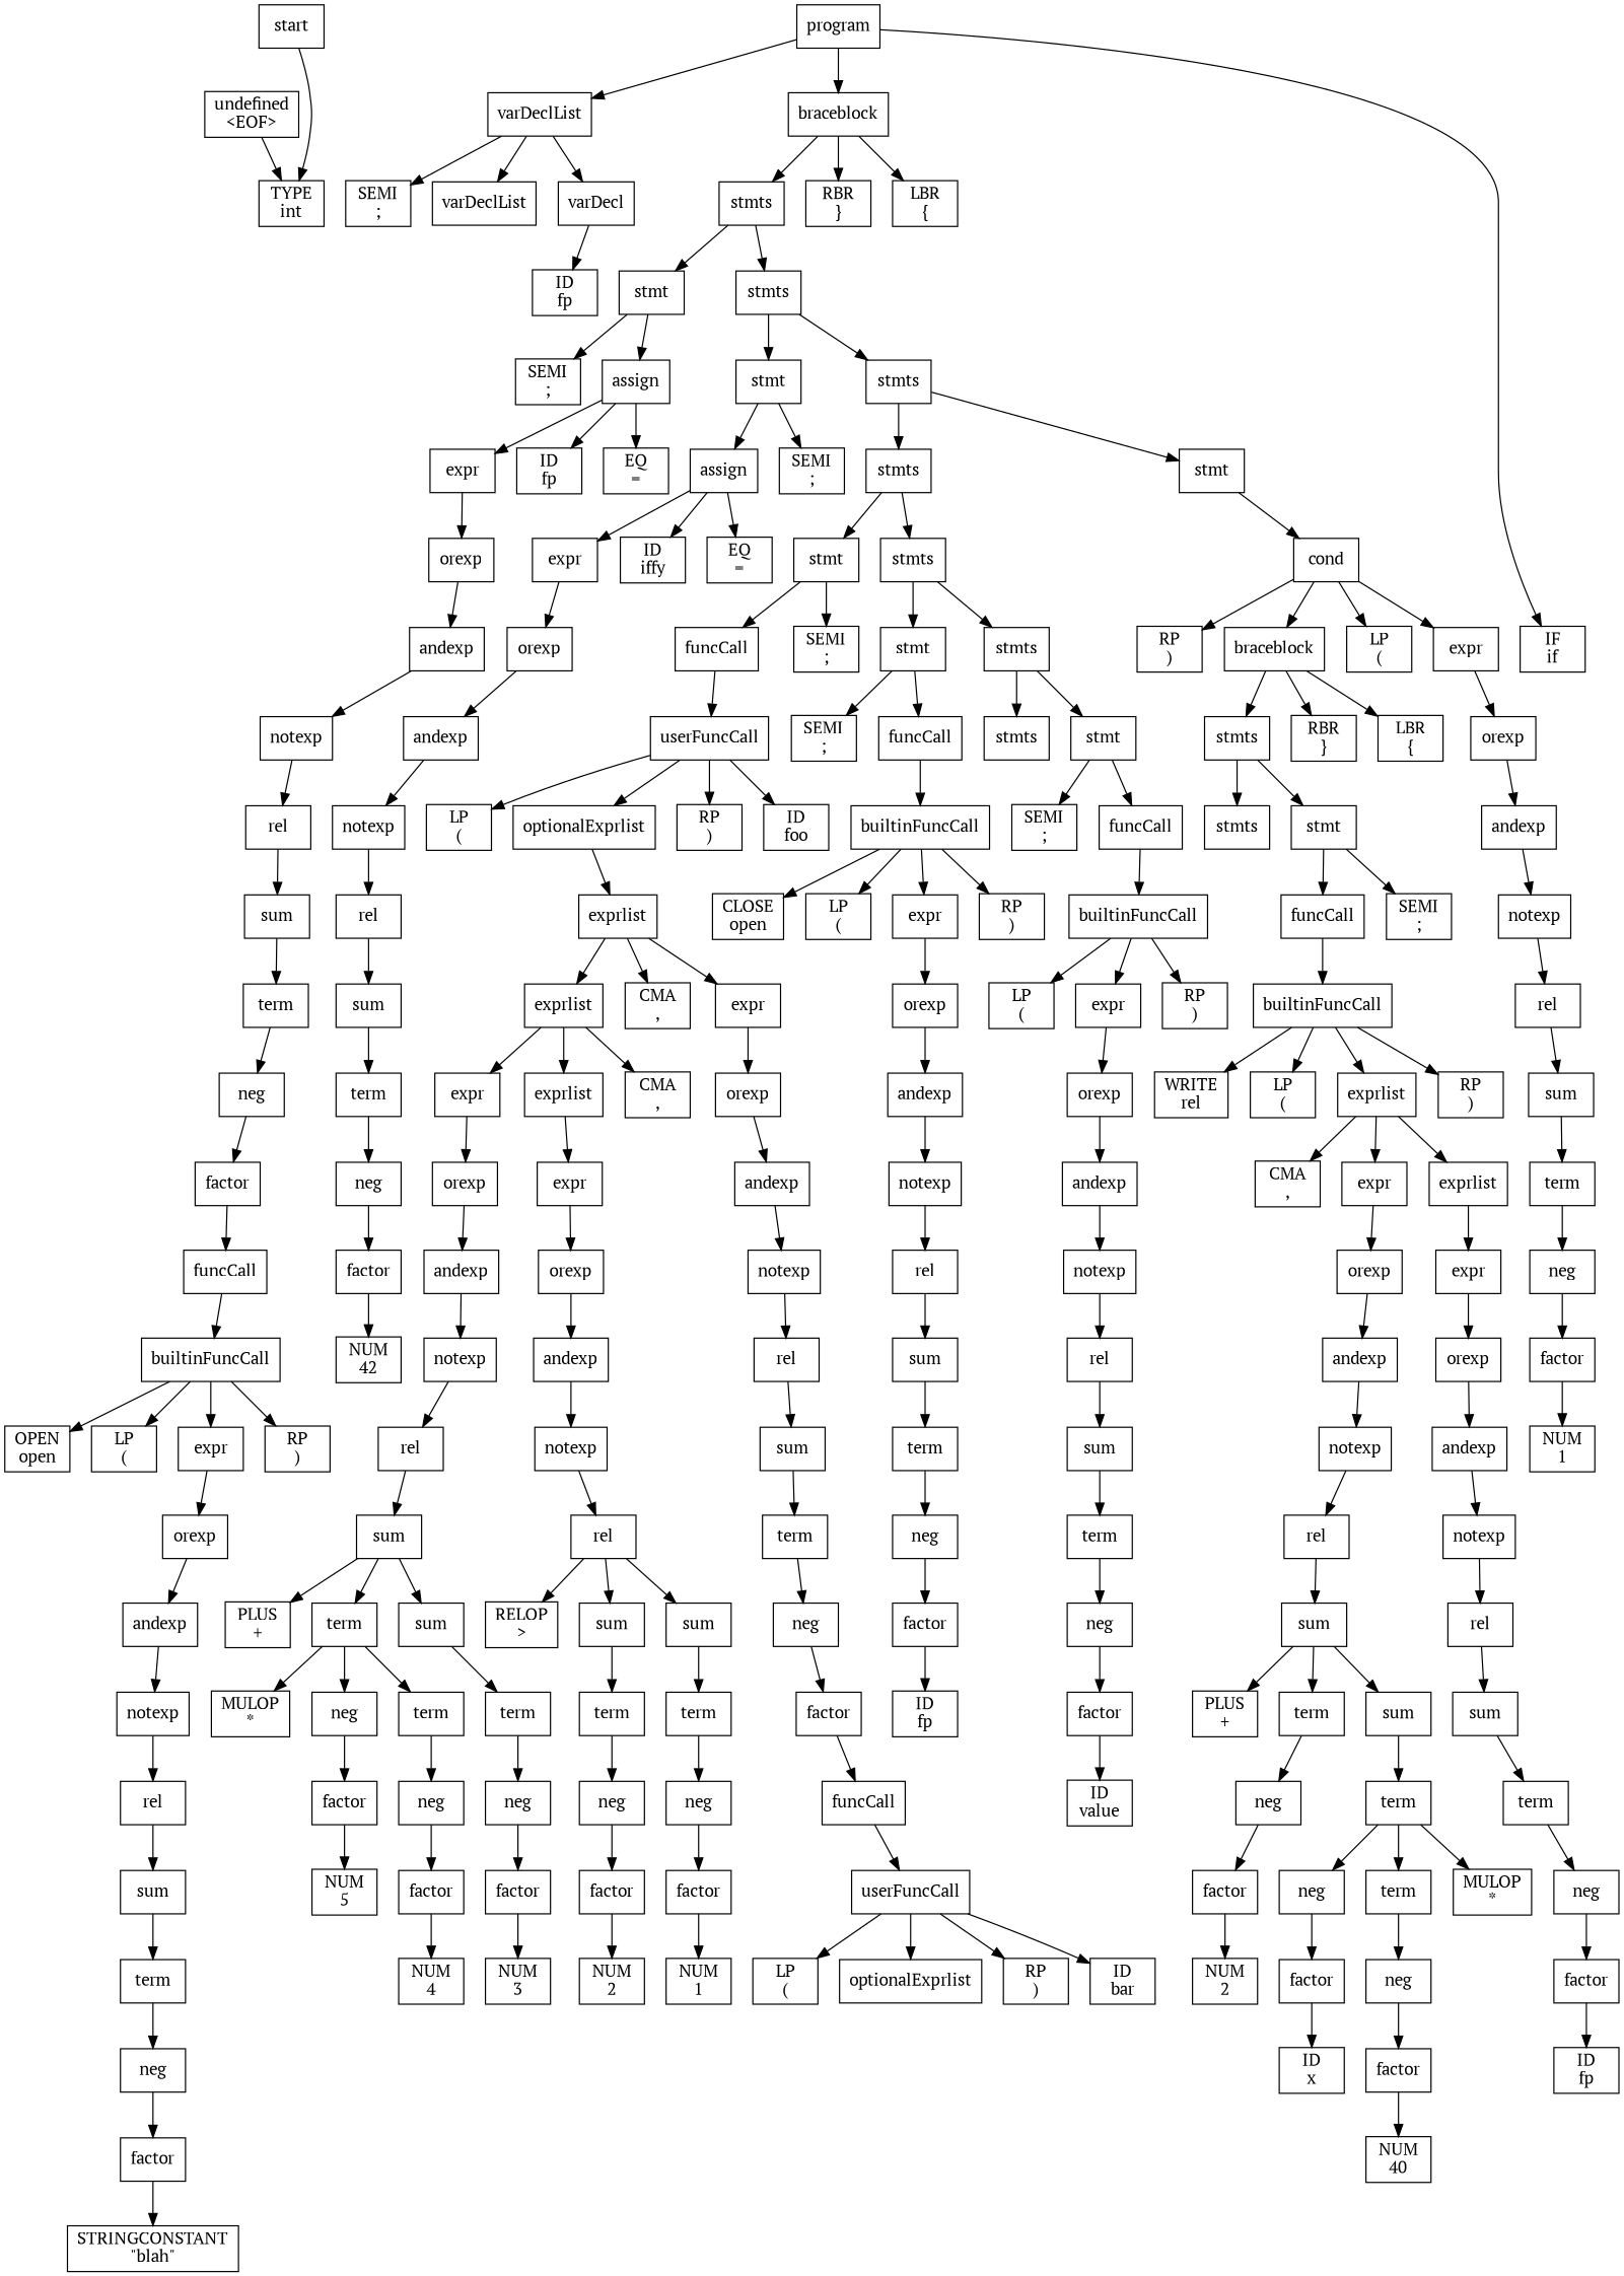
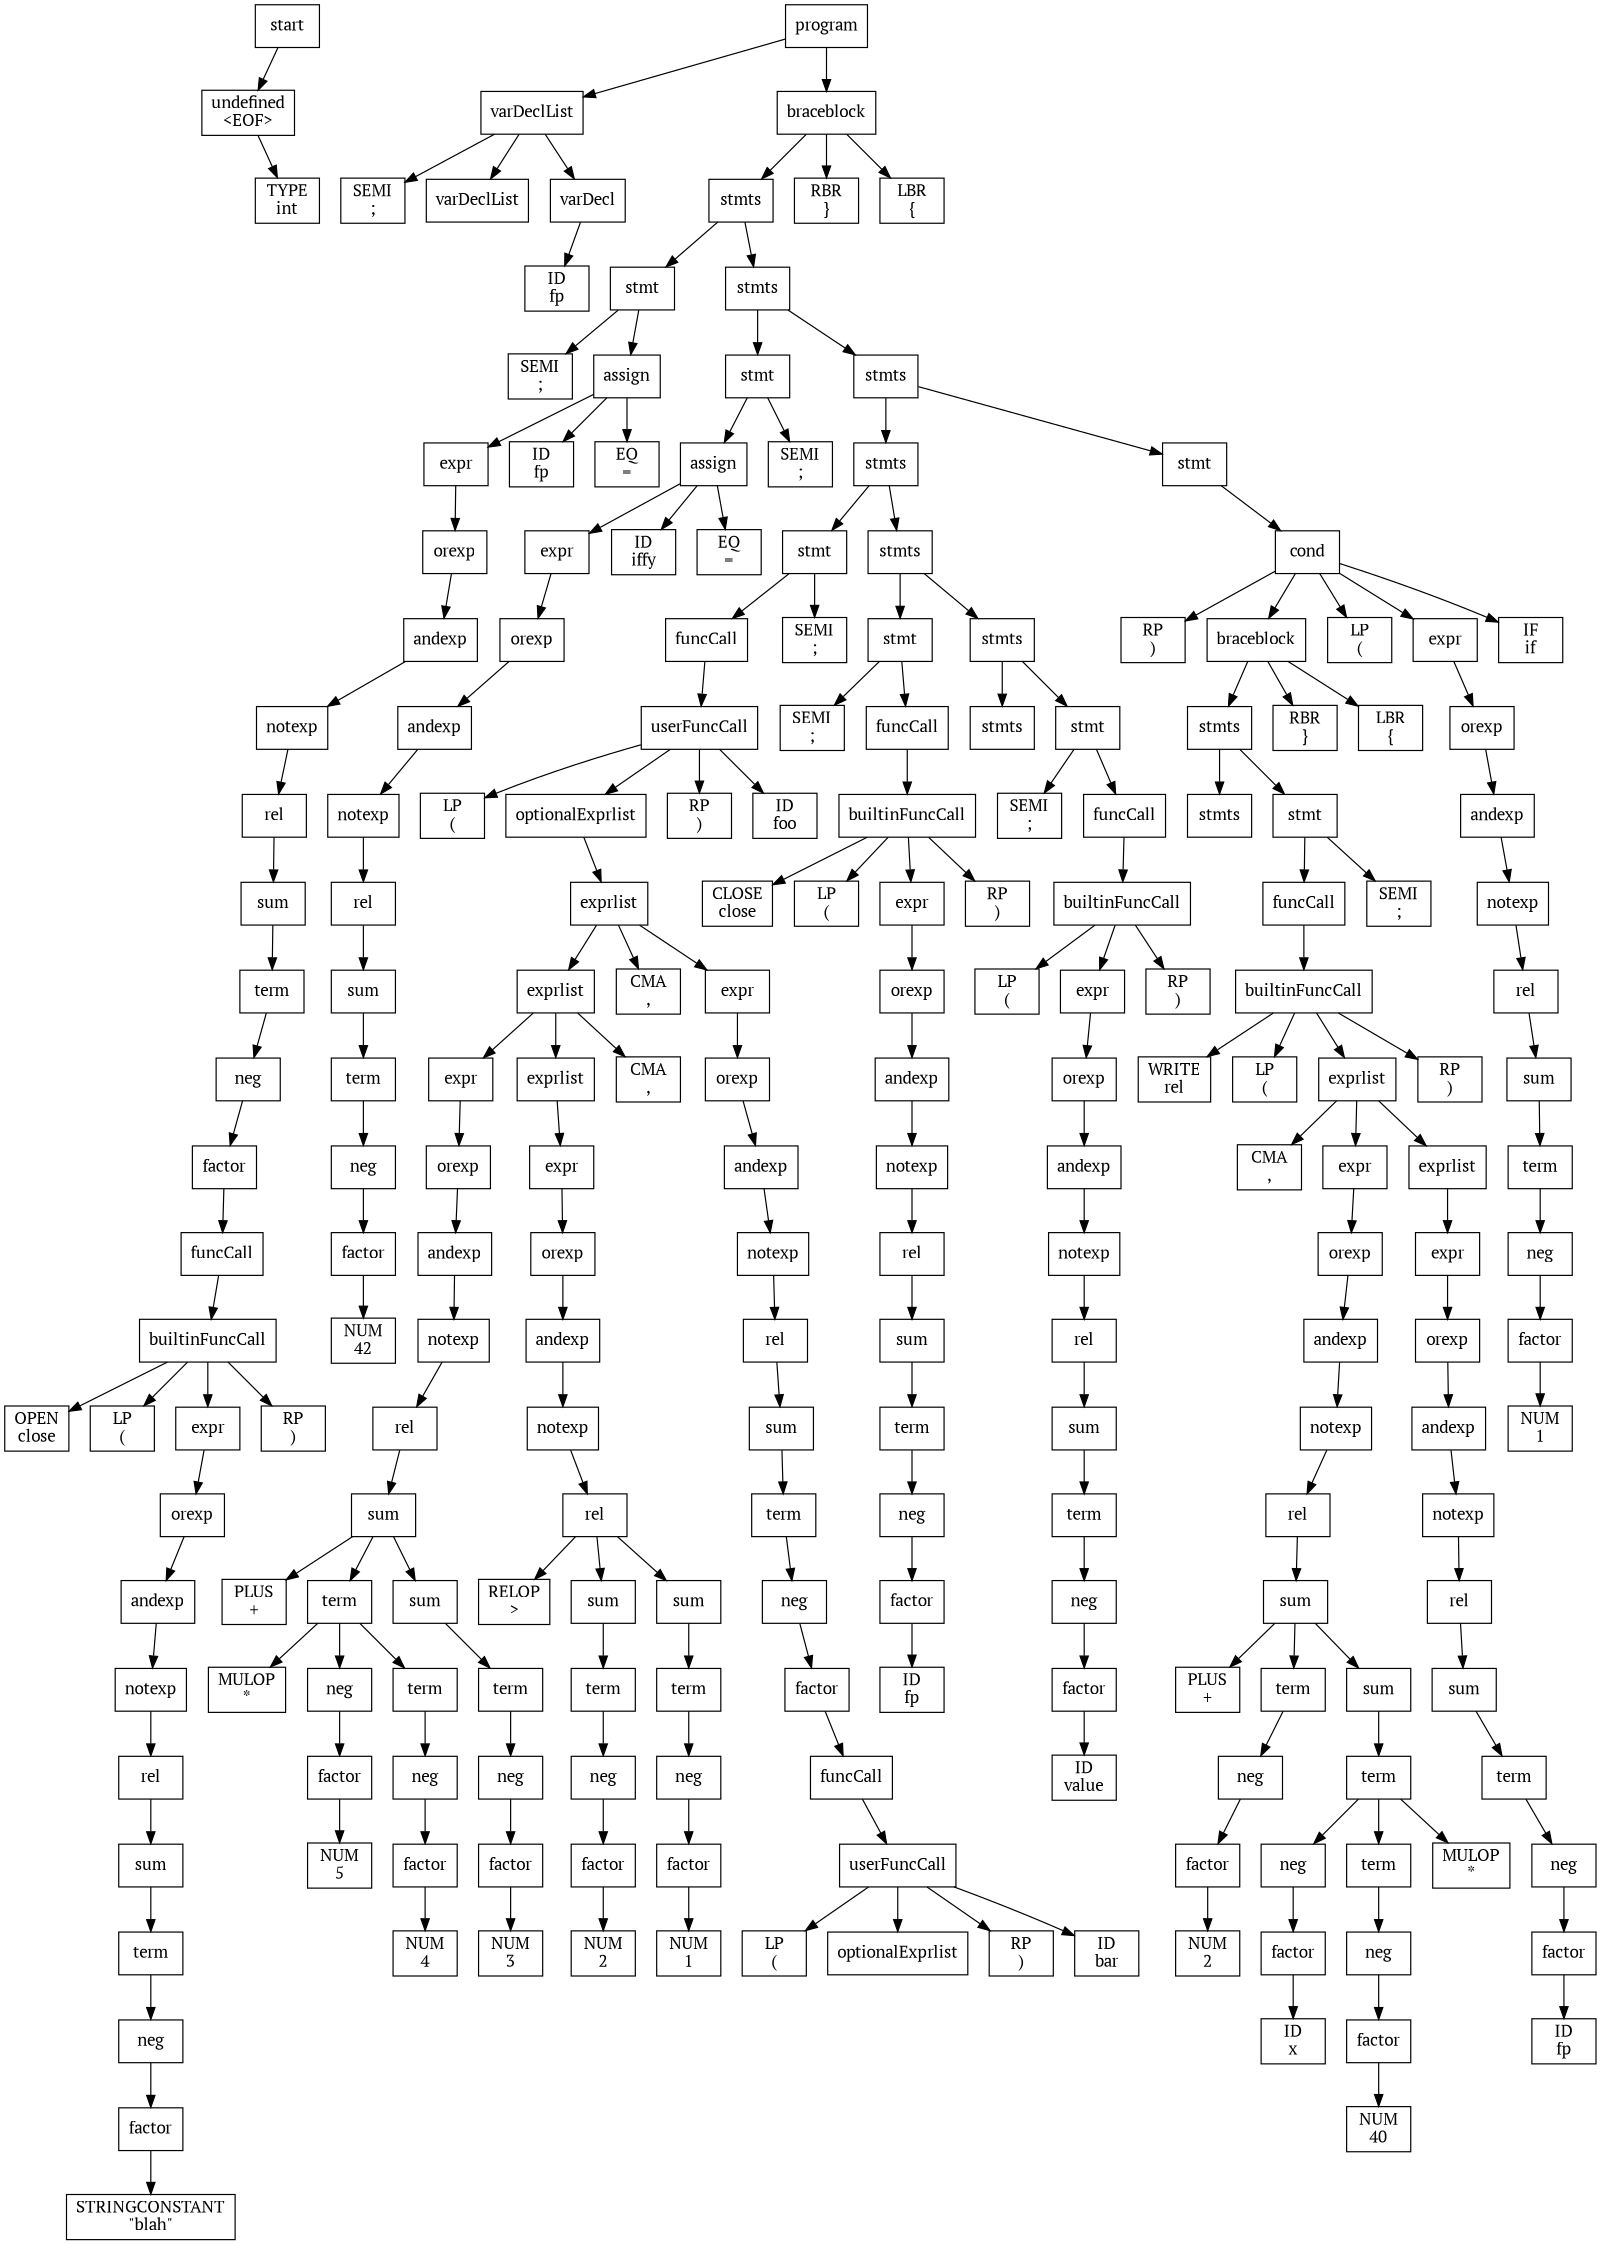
  digraph {
    fontname="PT Serif"
    node [fontname="PT Serif" shape=box]
    edge [fontname="PT Serif"]
    n1 [label=<start>]
    n2 [label=<undefined<br/>&lt;EOF&gt;>]
    n3 [label=<program>]
    n4 [label=<varDeclList>]
    n5 [label=<braceblock>]
    n6 [label=<TYPE<br/>int>]
    n7 [label=<varDecl>]
    n8 [label=<SEMI<br/>;>]
    n9 [label=<varDeclList>]
    n10 [label=<LBR<br/>{>]
    n11 [label=<stmts>]
    n12 [label=<RBR<br/>}>]
    n13 [label=<ID<br/>fp>]
    n14 [label=<stmt>]
    n15 [label=<stmts>]
    n16 [label=<assign>]
    n17 [label=<SEMI<br/>;>]
    n18 [label=<stmt>]
    n19 [label=<stmts>]
    n20 [label=<ID<br/>fp>]
    n21 [label=<EQ<br/>=>]
    n22 [label=<expr>]
    n23 [label=<orexp>]
    n24 [label=<andexp>]
    n25 [label=<notexp>]
    n26 [label=<rel>]
    n27 [label=<sum>]
    n28 [label=<term>]
    n29 [label=<neg>]
    n30 [label=<factor>]
    n31 [label=<funcCall>]
    n32 [label=<builtinFuncCall>]
-   n33 [label=<OPEN<br/>open>]
+   n33 [label=<OPEN<br/>close>]
    n34 [label=<LP<br/>(>]
    n35 [label=<expr>]
    n36 [label=<RP<br/>)>]
    n37 [label=<orexp>]
    n38 [label=<andexp>]
    n39 [label=<notexp>]
    n40 [label=<rel>]
    n41 [label=<sum>]
    n42 [label=<term>]
    n43 [label=<neg>]
    n44 [label=<factor>]
    n45 [label=<STRINGCONSTANT<br/>"blah">]
    n46 [label=<assign>]
    n47 [label=<SEMI<br/>;>]
    n48 [label=<stmt>]
    n49 [label=<stmts>]
    n50 [label=<ID<br/>iffy>]
    n51 [label=<EQ<br/>=>]
    n52 [label=<expr>]
    n53 [label=<orexp>]
    n54 [label=<andexp>]
    n55 [label=<notexp>]
    n56 [label=<rel>]
    n57 [label=<sum>]
    n58 [label=<term>]
    n59 [label=<neg>]
    n60 [label=<factor>]
    n61 [label=<NUM<br/>42>]
    n62 [label=<cond>]
    n63 [label=<stmt>]
    n64 [label=<stmts>]
    n65 [label=<IF<br/>if>]
    n66 [label=<LP<br/>(>]
    n67 [label=<expr>]
    n68 [label=<RP<br/>)>]
    n69 [label=<braceblock>]
    n70 [label=<orexp>]
    n71 [label=<LBR<br/>{>]
    n72 [label=<stmts>]
    n73 [label=<RBR<br/>}>]
    n74 [label=<andexp>]
    n75 [label=<notexp>]
    n76 [label=<rel>]
    n77 [label=<sum>]
    n78 [label=<term>]
    n79 [label=<neg>]
    n80 [label=<factor>]
    n81 [label=<NUM<br/>1>]
    n82 [label=<stmt>]
    n83 [label=<stmts>]
    n84 [label=<funcCall>]
    n85 [label=<SEMI<br/>;>]
    n86 [label=<builtinFuncCall>]
    n87 [label=<WRITE<br/>rel>]
    n88 [label=<LP<br/>(>]
    n89 [label=<exprlist>]
    n90 [label=<RP<br/>)>]
    n91 [label=<exprlist>]
    n92 [label=<CMA<br/>,>]
    n93 [label=<expr>]
    n94 [label=<expr>]
    n95 [label=<orexp>]
    n96 [label=<orexp>]
    n97 [label=<andexp>]
    n98 [label=<notexp>]
    n99 [label=<rel>]
    n100 [label=<sum>]
    n101 [label=<term>]
    n102 [label=<neg>]
    n103 [label=<factor>]
    n104 [label=<ID<br/>fp>]
    n105 [label=<andexp>]
    n106 [label=<notexp>]
    n107 [label=<rel>]
    n108 [label=<sum>]
    n109 [label=<sum>]
    n110 [label=<PLUS<br/>+>]
    n111 [label=<term>]
    n112 [label=<term>]
    n113 [label=<neg>]
    n114 [label=<term>]
    n115 [label=<MULOP<br/>*>]
    n116 [label=<neg>]
    n117 [label=<neg>]
    n118 [label=<factor>]
    n119 [label=<factor>]
    n120 [label=<NUM<br/>40>]
    n121 [label=<ID<br/>x>]
    n122 [label=<factor>]
    n123 [label=<NUM<br/>2>]
    n124 [label=<funcCall>]
    n125 [label=<SEMI<br/>;>]
    n126 [label=<stmt>]
    n127 [label=<stmts>]
    n128 [label=<userFuncCall>]
    n129 [label=<ID<br/>foo>]
    n130 [label=<LP<br/>(>]
    n131 [label=<optionalExprlist>]
    n132 [label=<RP<br/>)>]
    n133 [label=<exprlist>]
    n134 [label=<exprlist>]
    n135 [label=<CMA<br/>,>]
    n136 [label=<expr>]
    n137 [label=<exprlist>]
    n138 [label=<CMA<br/>,>]
    n139 [label=<expr>]
    n140 [label=<orexp>]
    n141 [label=<expr>]
    n142 [label=<orexp>]
    n143 [label=<orexp>]
    n144 [label=<andexp>]
    n145 [label=<notexp>]
    n146 [label=<rel>]
    n147 [label=<sum>]
    n148 [label=<RELOP<br/>&gt;>]
    n149 [label=<sum>]
    n150 [label=<term>]
    n151 [label=<term>]
    n152 [label=<neg>]
    n153 [label=<factor>]
    n154 [label=<NUM<br/>1>]
    n155 [label=<neg>]
    n156 [label=<factor>]
    n157 [label=<NUM<br/>2>]
    n158 [label=<andexp>]
    n159 [label=<notexp>]
    n160 [label=<rel>]
    n161 [label=<sum>]
    n162 [label=<sum>]
    n163 [label=<PLUS<br/>+>]
    n164 [label=<term>]
    n165 [label=<term>]
    n166 [label=<term>]
    n167 [label=<MULOP<br/>*>]
    n168 [label=<neg>]
    n169 [label=<neg>]
    n170 [label=<factor>]
    n171 [label=<NUM<br/>3>]
    n172 [label=<neg>]
    n173 [label=<factor>]
    n174 [label=<factor>]
    n175 [label=<NUM<br/>4>]
    n176 [label=<NUM<br/>5>]
    n177 [label=<andexp>]
    n178 [label=<notexp>]
    n179 [label=<rel>]
    n180 [label=<sum>]
    n181 [label=<term>]
    n182 [label=<neg>]
    n183 [label=<factor>]
    n184 [label=<funcCall>]
    n185 [label=<userFuncCall>]
    n186 [label=<ID<br/>bar>]
    n187 [label=<LP<br/>(>]
    n188 [label=<optionalExprlist>]
    n189 [label=<RP<br/>)>]
    n190 [label=<funcCall>]
    n191 [label=<SEMI<br/>;>]
    n192 [label=<stmt>]
    n193 [label=<stmts>]
    n194 [label=<builtinFuncCall>]
-   n195 [label=<CLOSE<br/>open>]
+   n195 [label=<CLOSE<br/>close>]
    n196 [label=<LP<br/>(>]
    n197 [label=<expr>]
    n198 [label=<RP<br/>)>]
    n199 [label=<orexp>]
    n200 [label=<andexp>]
    n201 [label=<notexp>]
    n202 [label=<rel>]
    n203 [label=<sum>]
    n204 [label=<term>]
    n205 [label=<neg>]
    n206 [label=<factor>]
    n207 [label=<ID<br/>fp>]
    n208 [label=<funcCall>]
    n209 [label=<SEMI<br/>;>]
    n210 [label=<builtinFuncCall>]
    n211 [label=<LP<br/>(>]
    n212 [label=<expr>]
    n213 [label=<RP<br/>)>]
    n214 [label=<orexp>]
    n215 [label=<andexp>]
    n216 [label=<notexp>]
    n217 [label=<rel>]
    n218 [label=<sum>]
    n219 [label=<term>]
    n220 [label=<neg>]
    n221 [label=<factor>]
    n222 [label=<ID<br/>value>]
-   n1 -> n6
+   n1 -> n2
    n2 -> n6
    n3 -> n4
    n3 -> n5
    n4 -> n7
    n4 -> n8
    n4 -> n9
    n5 -> n10
    n5 -> n11
    n5 -> n12
    n7 -> n13
    n11 -> n14
    n11 -> n15
    n14 -> n16
    n14 -> n17
    n15 -> n18
    n15 -> n19
    n16 -> n20
    n16 -> n21
    n16 -> n22
    n18 -> n46
    n18 -> n47
    n19 -> n48
    n19 -> n49
    n22 -> n23
    n23 -> n24
    n24 -> n25
    n25 -> n26
    n26 -> n27
    n27 -> n28
    n28 -> n29
    n29 -> n30
    n30 -> n31
    n31 -> n32
    n32 -> n33
    n32 -> n34
    n32 -> n35
    n32 -> n36
    n35 -> n37
    n37 -> n38
    n38 -> n39
    n39 -> n40
    n40 -> n41
    n41 -> n42
    n42 -> n43
    n43 -> n44
    n44 -> n45
    n46 -> n50
    n46 -> n51
    n46 -> n52
    n48 -> n62
    n49 -> n63
    n49 -> n64
    n52 -> n53
    n53 -> n54
    n54 -> n55
    n55 -> n56
    n56 -> n57
    n57 -> n58
    n58 -> n59
    n59 -> n60
    n60 -> n61
-   n3 -> n65
+   n62 -> n65
    n62 -> n66
    n62 -> n67
    n62 -> n68
    n62 -> n69
    n63 -> n124
    n63 -> n125
    n64 -> n126
    n64 -> n127
    n67 -> n70
    n69 -> n71
    n69 -> n72
    n69 -> n73
    n70 -> n74
    n72 -> n82
    n72 -> n83
    n74 -> n75
    n75 -> n76
    n76 -> n77
    n77 -> n78
    n78 -> n79
    n79 -> n80
    n80 -> n81
    n82 -> n84
    n82 -> n85
    n84 -> n86
    n86 -> n87
    n86 -> n88
    n86 -> n89
    n86 -> n90
    n89 -> n91
    n89 -> n92
    n89 -> n93
    n91 -> n94
    n93 -> n95
    n94 -> n96
    n95 -> n105
    n96 -> n97
    n97 -> n98
    n98 -> n99
    n99 -> n100
    n100 -> n101
    n101 -> n102
    n102 -> n103
    n103 -> n104
    n105 -> n106
    n106 -> n107
    n107 -> n108
    n108 -> n109
    n108 -> n110
    n108 -> n111
    n109 -> n112
    n111 -> n113
    n112 -> n114
    n112 -> n115
    n112 -> n116
    n113 -> n122
    n114 -> n117
    n116 -> n118
    n117 -> n119
    n118 -> n121
    n119 -> n120
    n122 -> n123
    n124 -> n128
    n126 -> n190
    n126 -> n191
    n127 -> n192
    n127 -> n193
    n128 -> n129
    n128 -> n130
    n128 -> n131
    n128 -> n132
    n131 -> n133
    n133 -> n134
    n133 -> n135
    n133 -> n136
    n134 -> n137
    n134 -> n138
    n134 -> n139
    n136 -> n140
    n137 -> n141
    n139 -> n142
    n140 -> n177
    n141 -> n143
    n142 -> n158
    n143 -> n144
    n144 -> n145
    n145 -> n146
    n146 -> n147
    n146 -> n148
    n146 -> n149
    n147 -> n150
    n149 -> n151
    n150 -> n152
    n151 -> n155
    n152 -> n153
    n153 -> n154
    n155 -> n156
    n156 -> n157
    n158 -> n159
    n159 -> n160
    n160 -> n161
    n161 -> n162
    n161 -> n163
    n161 -> n164
    n162 -> n165
    n164 -> n166
    n164 -> n167
    n164 -> n168
    n165 -> n169
    n166 -> n172
    n168 -> n173
    n169 -> n170
    n170 -> n171
    n172 -> n174
    n173 -> n176
    n174 -> n175
    n177 -> n178
    n178 -> n179
    n179 -> n180
    n180 -> n181
    n181 -> n182
    n182 -> n183
    n183 -> n184
    n184 -> n185
    n185 -> n186
    n185 -> n187
    n185 -> n188
    n185 -> n189
    n190 -> n194
    n192 -> n208
    n192 -> n209
    n194 -> n195
    n194 -> n196
    n194 -> n197
    n194 -> n198
    n197 -> n199
    n199 -> n200
    n200 -> n201
    n201 -> n202
    n202 -> n203
    n203 -> n204
    n204 -> n205
    n205 -> n206
    n206 -> n207
    n208 -> n210
    n210 -> n211
    n210 -> n212
    n210 -> n213
    n212 -> n214
    n214 -> n215
    n215 -> n216
    n216 -> n217
    n217 -> n218
    n218 -> n219
    n219 -> n220
    n220 -> n221
    n221 -> n222
  }
